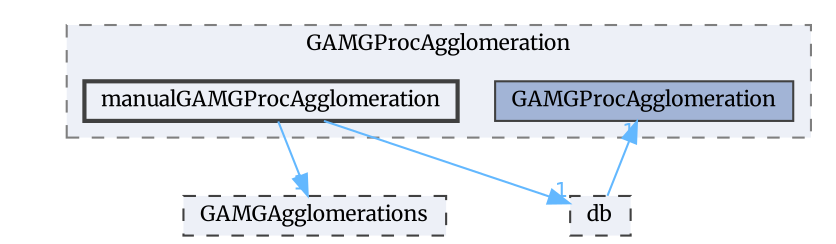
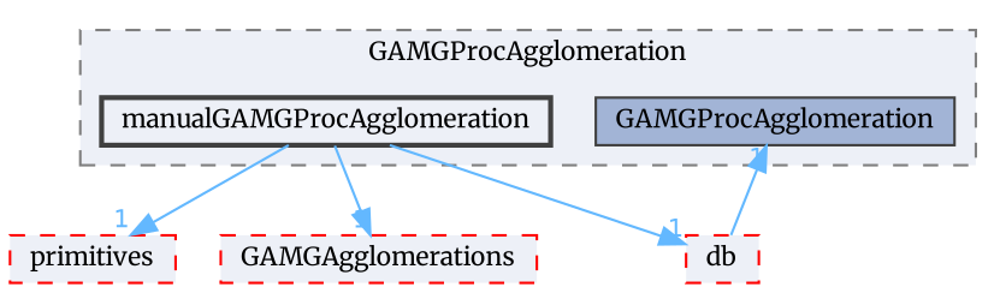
  digraph {
    compound=true
    fontname=Merriweather
    node [color=red fillcolor="#edf0f7" fontname=Merriweather fontsize=10 shape=box style="filled,dashed"]
    edge [color=steelblue1 fontcolor=steelblue1 fontname=Merriweather fontsize=10 headlabel=1 labeldistance=1.5 labelfontname=Helvetica labelfontsize=10]
    n1 [color=grey25 fillcolor="#a2b4d6" height=0.2 label=GAMGProcAgglomeration style=filled width=0.4]
    n2 [color=grey25 height=0.2 label=manualGAMGProcAgglomeration style="filled,bold" width=0.4]
-   n4 [color=grey25 height=0.2 label=db width=0.4]
-   n5 [color=grey25 height=0.2 label=GAMGAgglomerations width=0.4]
+   n3 [height=0.2 label=primitives width=0.4]
+   n4 [height=0.2 label=db width=0.4]
+   n5 [height=0.2 label=GAMGAgglomerations width=0.4]
    subgraph cluster_1 {
      bgcolor="#edf0f7"
      fontsize=10
      label=GAMGProcAgglomeration
      pencolor=grey50
      style="filled,dashed"
      n1
      n2
    }
+   n2 -> n3
    n2 -> n4
    n2 -> n5
    n4 -> n1
  }
